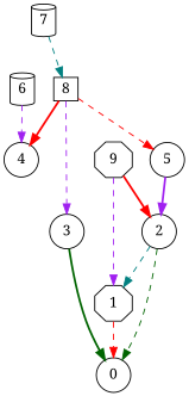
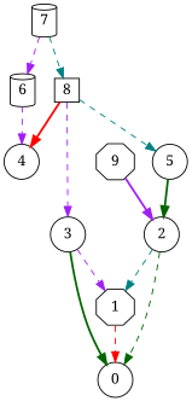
  digraph {
    fontname="Noto Serif"
    splines=true
    node [fontname="Noto Serif" shape=circle]
    edge [color=purple fontname="Noto Serif" style=dashed]
    n1 [height=0.3 label=0 width=0.3]
    n2 [height=0.3 label=1 shape=octagon width=0.3]
    n3 [height=0.3 label=2 width=0.3]
    n4 [height=0.3 label=3 width=0.3]
    n5 [height=0.3 label=4 width=0.3]
    n6 [height=0.3 label=5 width=0.3]
    n7 [height=0.3 label=6 shape=cylinder width=0.3]
    n8 [height=0.3 label=7 shape=cylinder width=0.3]
    n9 [height=0.3 label=8 shape=box width=0.3]
    n10 [height=0.3 label=9 shape=octagon width=0.3]
    n2 -> n1 [color=red]
    n3 -> n1 [color=darkgreen]
    n3 -> n2 [color=teal]
    n4 -> n1 [color=darkgreen style=bold]
-   n10 -> n2
-   n6 -> n3 [style=bold]
+   n4 -> n2
+   n6 -> n3 [color=darkgreen style=bold]
    n7 -> n5
+   n8 -> n7
    n8 -> n9 [color=teal]
    n9 -> n4
    n9 -> n5 [color=red style=bold]
-   n9 -> n6 [color=red]
-   n10 -> n3 [color=red style=bold]
+   n9 -> n6 [color=teal]
+   n10 -> n3 [style=bold]
  }
